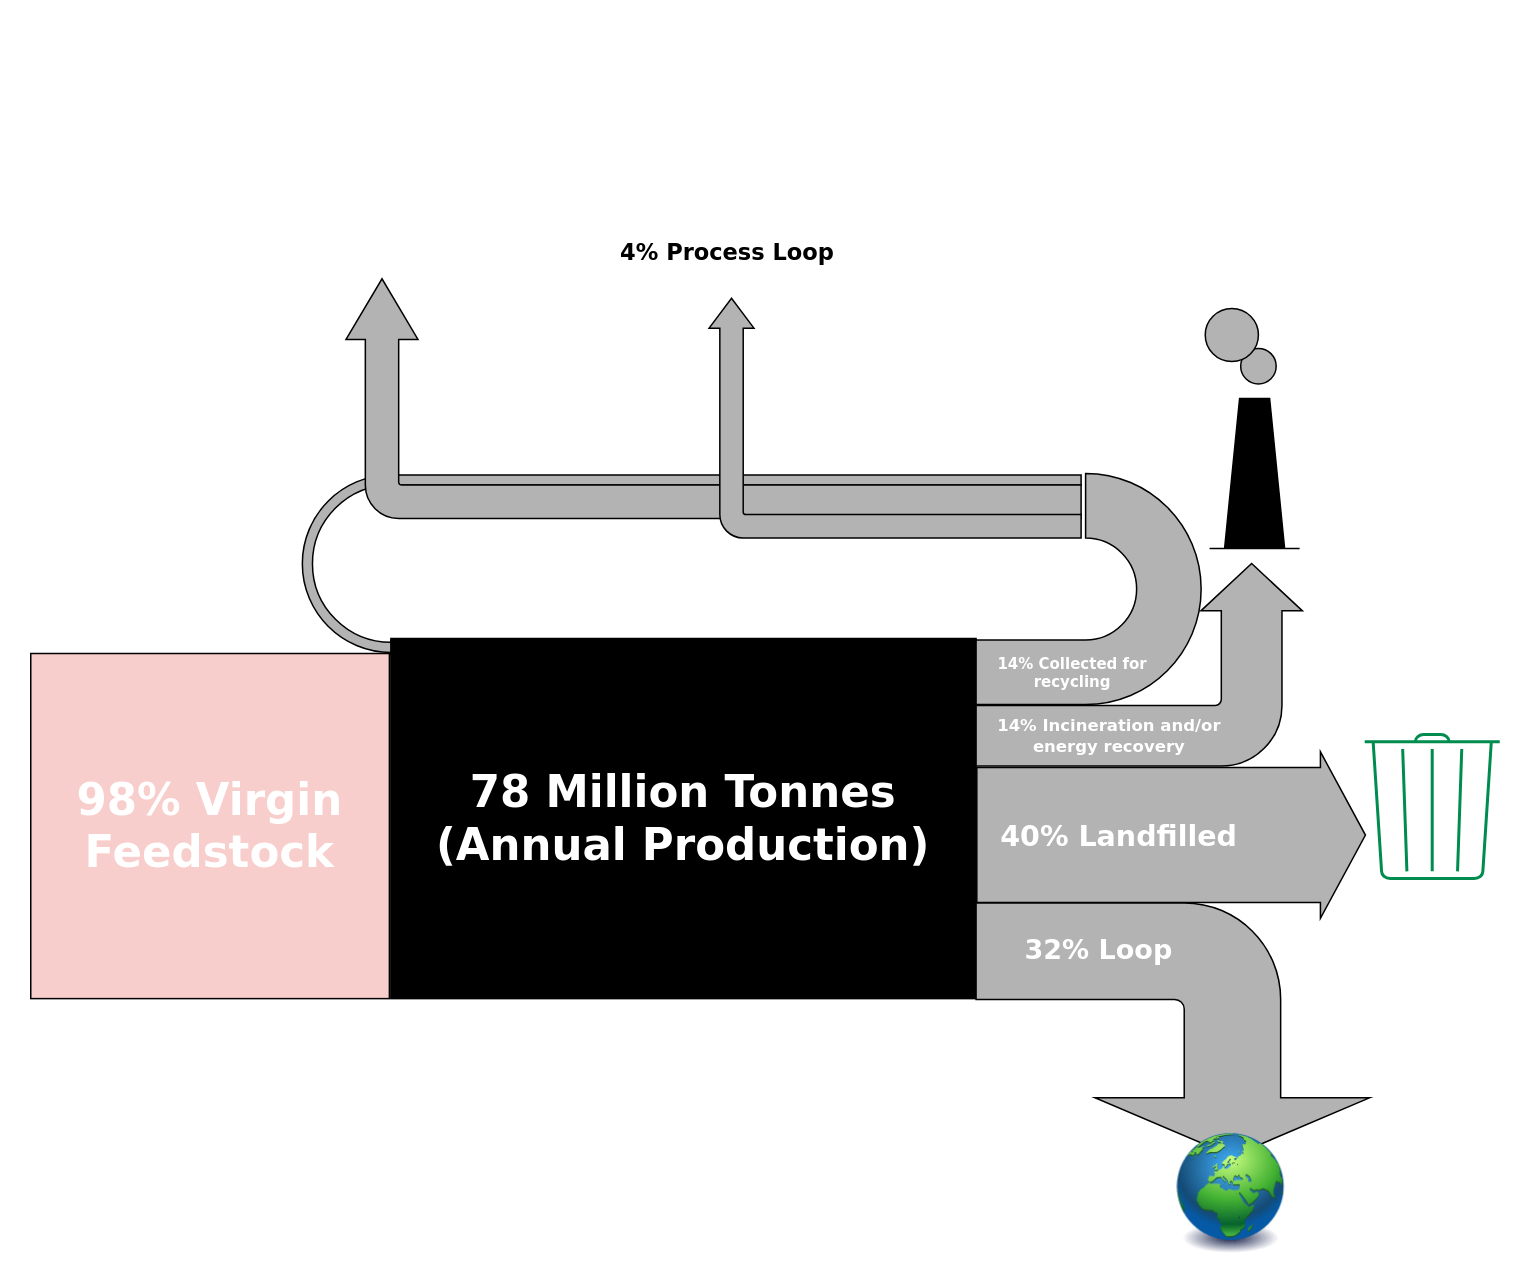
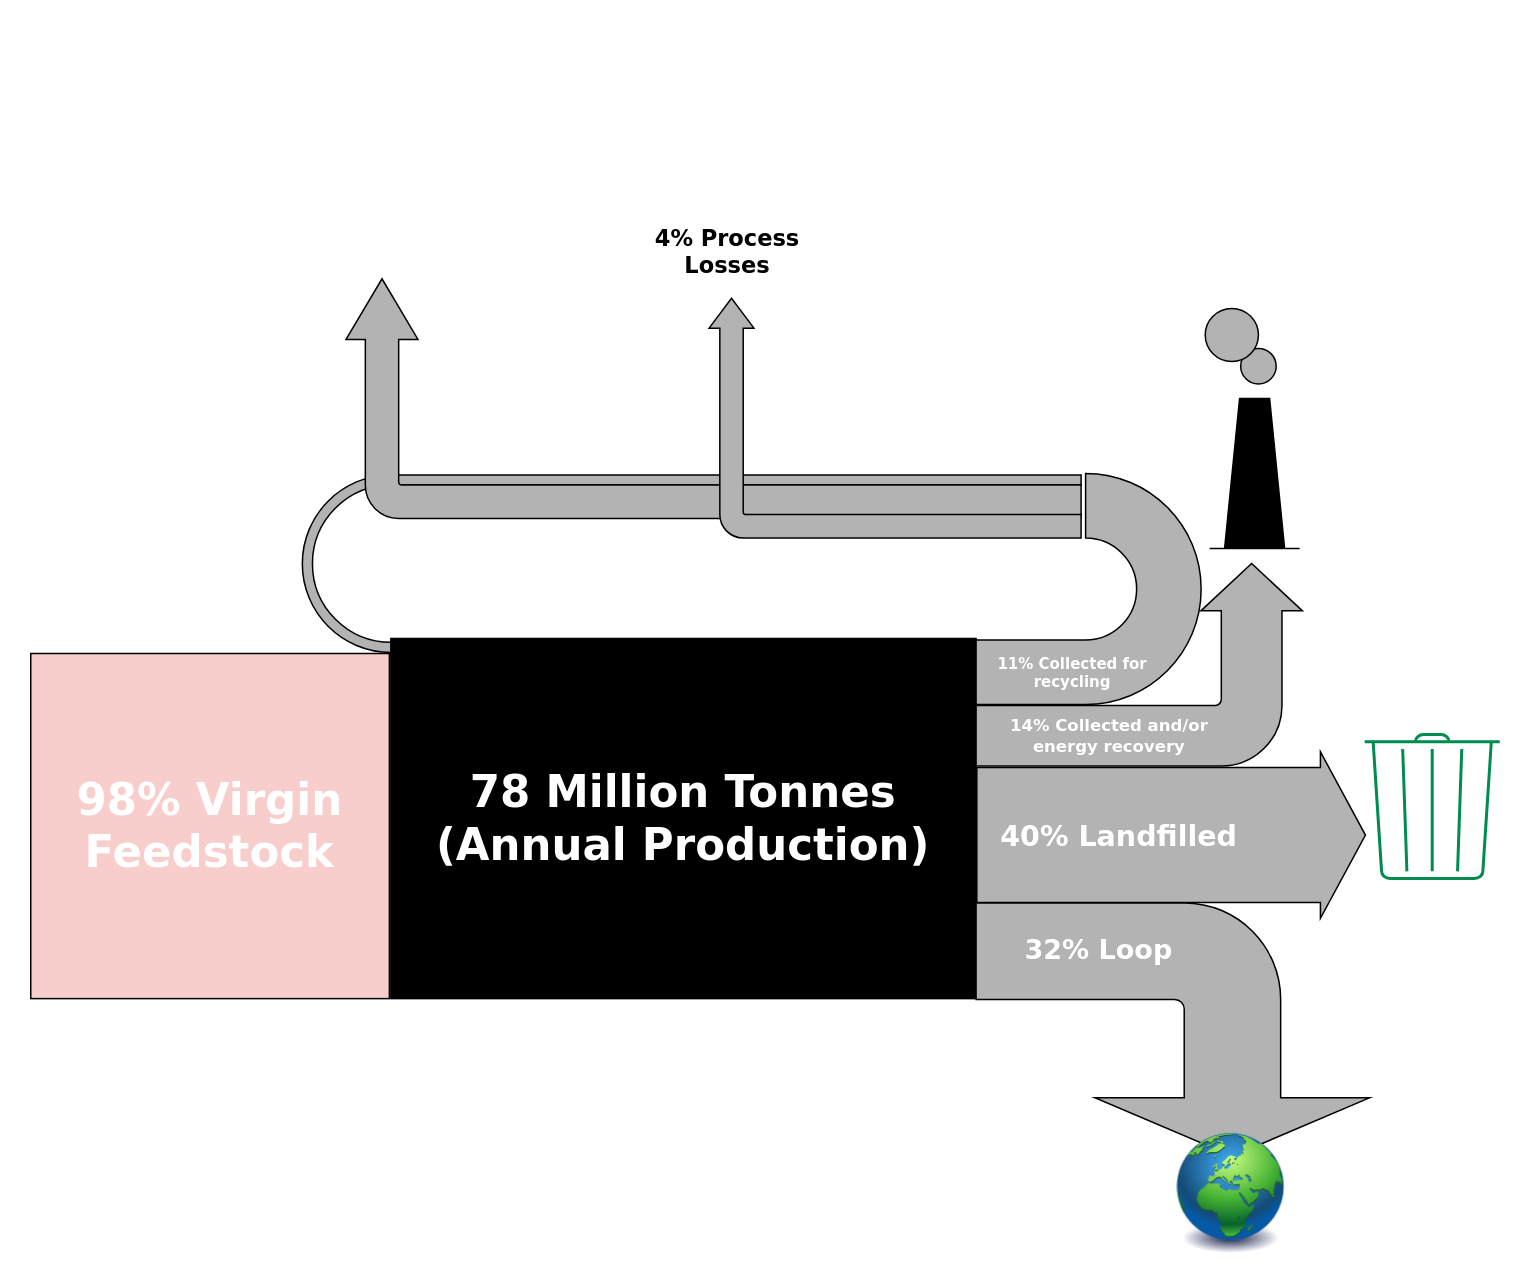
  <mxCell id="0" />
  <mxCell id="1" parent="0" />
  <mxCell id="2" value="" style="html=1;shadow=0;dashed=0;align=center;verticalAlign=middle;shape=mxgraph.arrows2.uTurnArrow;dy=3.37;arrowHead=10.14;dx2=0.5;labelBackgroundColor=none;fontFamily=Dejavu Sans;fontSize=18;fontColor=#FFFFFF;strokeColor=#000000;fillColor=#B3B3B3;flipH=1;rotation=-180;" parent="1" vertex="1"><mxGeometry x="201" y="316" width="519" height="120" as="geometry" /></mxCell>
  <mxCell id="3" style="edgeStyle=orthogonalEdgeStyle;rounded=0;orthogonalLoop=1;jettySize=auto;html=1;fontFamily=Dejavu Sans;fontSize=29;fontColor=#FFFFFF;shape=flexArrow;strokeColor=#000000;fillColor=#B3B3B3;width=90;endSize=9.67;" parent="1" edge="1"><mxGeometry relative="1" as="geometry"><mxPoint x="910" y="556" as="targetPoint" /><mxPoint x="650" y="556" as="sourcePoint" /></mxGeometry></mxCell>
  <mxCell id="4" value="&lt;b&gt;40% Landfilled&lt;/b&gt;" style="edgeLabel;html=1;align=center;verticalAlign=middle;resizable=0;points=[];fontSize=19;fontFamily=Dejavu Sans;fontColor=#FFFFFF;labelBackgroundColor=none;" parent="3" vertex="1" connectable="0"><mxGeometry x="-0.238" y="5" relative="1" as="geometry"><mxPoint x="-5" y="5" as="offset" /></mxGeometry></mxCell>
  <mxCell id="5" value="&lt;font face=&quot;Dejavu Sans&quot; style=&quot;font-size: 29px&quot;&gt;&lt;b&gt;&lt;font color=&quot;#ffffff&quot;&gt;78 Million Tonnes&lt;br&gt;(Annual Production)&lt;/font&gt;&lt;/b&gt;&lt;br&gt;&lt;/font&gt;" style="rounded=0;whiteSpace=wrap;html=1;fillColor=#000000;" parent="1" vertex="1"><mxGeometry x="260" y="425" width="390" height="240" as="geometry" /></mxCell>
  <mxCell id="6" value="&lt;font face=&quot;Dejavu Sans&quot; style=&quot;font-size: 29px&quot;&gt;&lt;font color=&quot;#ffffff&quot;&gt;&lt;b&gt;98% Virgin Feedstock&lt;/b&gt;&lt;/font&gt;&lt;br&gt;&lt;/font&gt;" style="rounded=0;whiteSpace=wrap;html=1;fillColor=#f8cecc;" parent="1" vertex="1"><mxGeometry x="20" y="435" width="239" height="230" as="geometry" /></mxCell>
  <mxCell id="7" value="" style="html=1;verticalLabelPosition=bottom;align=center;labelBackgroundColor=#ffffff;verticalAlign=top;strokeWidth=2;strokeColor=#008C4F;shadow=0;dashed=0;shape=mxgraph.ios7.icons.trashcan;fontFamily=Dejavu Sans;fontSize=29;fontColor=#FFFFFF;fillColor=none;" parent="1" vertex="1"><mxGeometry x="909" y="489" width="90" height="96" as="geometry" /></mxCell>
  <mxCell id="8" value="" style="html=1;shadow=0;dashed=0;align=center;verticalAlign=middle;shape=mxgraph.arrows2.bendArrow;dy=20.21;dx=31.59;notch=0;arrowHead=67.69;rounded=1;labelBackgroundColor=none;fontFamily=Dejavu Sans;fontSize=19;fontColor=#FFFFFF;fillColor=#B3B3B3;flipH=1;rotation=90;" parent="1" vertex="1"><mxGeometry x="691.25" y="333.75" width="135" height="217.5" as="geometry" /></mxCell>
- <mxCell id="9" value="&lt;b style=&quot;font-size: 11px;&quot;&gt;14% Incineration and/or energy recovery&lt;/b&gt;" style="text;html=1;strokeColor=none;fillColor=none;align=center;verticalAlign=middle;whiteSpace=wrap;rounded=0;labelBackgroundColor=none;fontFamily=Dejavu Sans;fontSize=11;fontColor=#FFFFFF;" parent="1" vertex="1"><mxGeometry x="649" y="475" width="180" height="30" as="geometry" /></mxCell>
+ <mxCell id="9" value="&lt;b style=&quot;font-size: 11px;&quot;&gt;14% Collected and/or energy recovery&lt;/b&gt;" style="text;html=1;strokeColor=none;fillColor=none;align=center;verticalAlign=middle;whiteSpace=wrap;rounded=0;labelBackgroundColor=none;fontFamily=Dejavu Sans;fontSize=11;fontColor=#FFFFFF;" parent="1" vertex="1"><mxGeometry x="649" y="475" width="180" height="30" as="geometry" /></mxCell>
  <mxCell id="10" value="" style="html=1;shadow=0;dashed=0;align=center;verticalAlign=middle;shape=mxgraph.arrows2.bendArrow;dy=32.14;dx=38.99;notch=0;arrowHead=183.29;rounded=1;labelBackgroundColor=none;fontFamily=Dejavu Sans;fontSize=19;fontColor=#FFFFFF;fillColor=#B3B3B3;flipH=0;rotation=90;flipV=0;" parent="1" vertex="1"><mxGeometry x="696.88" y="554.37" width="168.75" height="262.5" as="geometry" /></mxCell>
  <mxCell id="11" value="&lt;b style=&quot;font-size: 18px;&quot;&gt;32% Loop&lt;/b&gt;" style="text;html=1;strokeColor=none;fillColor=none;align=center;verticalAlign=middle;whiteSpace=wrap;rounded=0;labelBackgroundColor=none;fontFamily=Dejavu Sans;fontSize=18;fontColor=#FFFFFF;" parent="1" vertex="1"><mxGeometry x="642" y="617" width="180" height="30" as="geometry" /></mxCell>
  <mxCell id="12" value="" style="image;html=1;image=img/lib/clip_art/general/Earth_globe_128x128.png;labelBackgroundColor=none;fontFamily=Dejavu Sans;fontSize=18;fontColor=#FFFFFF;fillColor=#B3B3B3;" parent="1" vertex="1"><mxGeometry x="780" y="755" width="80" height="80" as="geometry" /></mxCell>
  <mxCell id="13" value="" style="verticalLabelPosition=bottom;outlineConnect=0;align=center;dashed=0;html=1;verticalAlign=top;shape=mxgraph.pid.misc.stack,_chimney;labelBackgroundColor=none;fontFamily=Dejavu Sans;fontSize=18;fontColor=#FFFFFF;strokeColor=#000000;fillColor=#000000;" parent="1" vertex="1"><mxGeometry x="805.63" y="265" width="60" height="100" as="geometry" /></mxCell>
  <mxCell id="14" value="" style="group" parent="1" vertex="1" connectable="0"><mxGeometry x="640" y="45" width="130" height="240" as="geometry" /></mxCell>
  <mxCell id="15" value="" style="ellipse;whiteSpace=wrap;html=1;aspect=fixed;labelBackgroundColor=#330000;fontFamily=Dejavu Sans;fillColor=#B3B3B3;" parent="14" vertex="1"><mxGeometry x="186.364" y="186.667" width="23.636" height="23.636" as="geometry" /></mxCell>
  <mxCell id="16" value="" style="ellipse;whiteSpace=wrap;html=1;aspect=fixed;labelBackgroundColor=#330000;fontFamily=Dejavu Sans;fillColor=#B3B3B3;" parent="14" vertex="1"><mxGeometry x="162.727" y="160" width="35.455" height="35.455" as="geometry" /></mxCell>
  <mxCell id="17" value="" style="html=1;shadow=0;dashed=0;align=center;verticalAlign=middle;shape=mxgraph.arrows2.uTurnArrow;dy=21.5;arrowHead=43;dx2=0;labelBackgroundColor=none;fontFamily=Dejavu Sans;fontSize=18;fontColor=#FFFFFF;strokeColor=#000000;fillColor=#B3B3B3;flipH=1;" parent="1" vertex="1"><mxGeometry x="650" y="315" width="150" height="154" as="geometry" /></mxCell>
  <mxCell id="18" value="" style="html=1;shadow=0;dashed=0;align=center;verticalAlign=middle;shape=mxgraph.arrows2.bendArrow;dy=11.11;dx=40.47;notch=0;arrowHead=47.93;rounded=1;labelBackgroundColor=none;fontFamily=Dejavu Sans;fontSize=18;fontColor=#FFFFFF;strokeColor=#000000;fillColor=#B3B3B3;rotation=-90;" parent="1" vertex="1"><mxGeometry x="395.19" y="20.19" width="159.75" height="489.88" as="geometry" /></mxCell>
  <mxCell id="19" value="" style="html=1;shadow=0;dashed=0;align=center;verticalAlign=middle;shape=mxgraph.arrows2.bendArrow;dy=7.79;dx=19.91;notch=0;arrowHead=29.89;rounded=1;labelBackgroundColor=none;fontFamily=Dejavu Sans;fontSize=18;fontColor=#FFFFFF;strokeColor=#000000;fillColor=#B3B3B3;rotation=-90;" parent="1" vertex="1"><mxGeometry x="516.17" y="154.17" width="159.75" height="247.92" as="geometry" /></mxCell>
- <mxCell id="20" value="14% Collected for recycling" style="text;html=1;strokeColor=none;fillColor=none;align=center;verticalAlign=middle;whiteSpace=wrap;rounded=0;labelBackgroundColor=none;fontFamily=Dejavu Sans;fontSize=10;fontColor=#FFFFFF;fontStyle=1" parent="1" vertex="1"><mxGeometry x="639" y="433" width="151" height="30" as="geometry" /></mxCell>
- <mxCell id="21" value="4% Process Loop" style="text;html=1;strokeColor=none;fillColor=none;align=center;verticalAlign=middle;whiteSpace=wrap;rounded=0;labelBackgroundColor=none;fontFamily=Dejavu Sans;fontSize=15;fontColor=#000000;fontStyle=1" parent="1" vertex="1"><mxGeometry x="409" y="152" width="151" height="30" as="geometry" /></mxCell>
+ <mxCell id="20" value="11% Collected for recycling" style="text;html=1;strokeColor=none;fillColor=none;align=center;verticalAlign=middle;whiteSpace=wrap;rounded=0;labelBackgroundColor=none;fontFamily=Dejavu Sans;fontSize=10;fontColor=#FFFFFF;fontStyle=1" parent="1" vertex="1"><mxGeometry x="639" y="433" width="151" height="30" as="geometry" /></mxCell>
+ <mxCell id="21" value="4% Process Losses" style="text;html=1;strokeColor=none;fillColor=none;align=center;verticalAlign=middle;whiteSpace=wrap;rounded=0;labelBackgroundColor=none;fontFamily=Dejavu Sans;fontSize=15;fontColor=#000000;fontStyle=1" parent="1" vertex="1"><mxGeometry x="409" y="152" width="151" height="30" as="geometry" /></mxCell>
